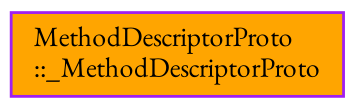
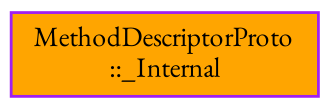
  digraph {
    rankdir=LR
    fontname="EB Garamond"
-   n1 [color=purple fillcolor=orange fontname="EB Garamond" fontsize=10 height=0.2 label="MethodDescriptorProto\l::_MethodDescriptorProto" shape=record style=filled width=0.4]
+   n1 [color=purple fillcolor=orange fontname="EB Garamond" fontsize=10 height=0.2 label="MethodDescriptorProto\l::_Internal" shape=record style=filled width=0.4]
  }
